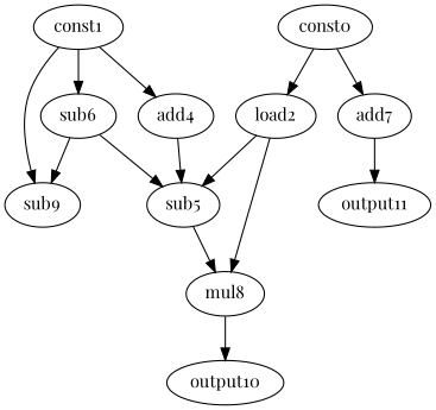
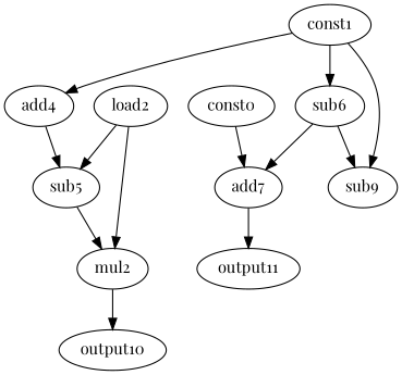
  digraph {
    fontname="Playfair Display"
    node [fontname="Playfair Display" opcode=sub]
    edge [fontname="Playfair Display" operand=0]
    load2 [opcode=load]
    const0 [opcode=const]
    add7 [opcode=add]
    sub5
-   mul8 [opcode=mul]
+   mul8 [opcode=mul label=mul2]
    output11 [opcode=output]
    add4 [opcode=add]
    const1 [opcode=const]
    sub6
    sub9
    output10 [opcode=output]
    load2 -> sub5
    load2 -> mul8
-   const0 -> load2
    const0 -> add7
    add7 -> output11
    sub5 -> mul8 [operand=1]
    mul8 -> output10
    add4 -> sub5 [operand=1]
    const1 -> add4
    const1 -> sub6
    const1 -> sub9
-   sub6 -> sub5 [operand=1]
+   sub6 -> add7 [operand=1]
    sub6 -> sub9 [operand=1]
  }
